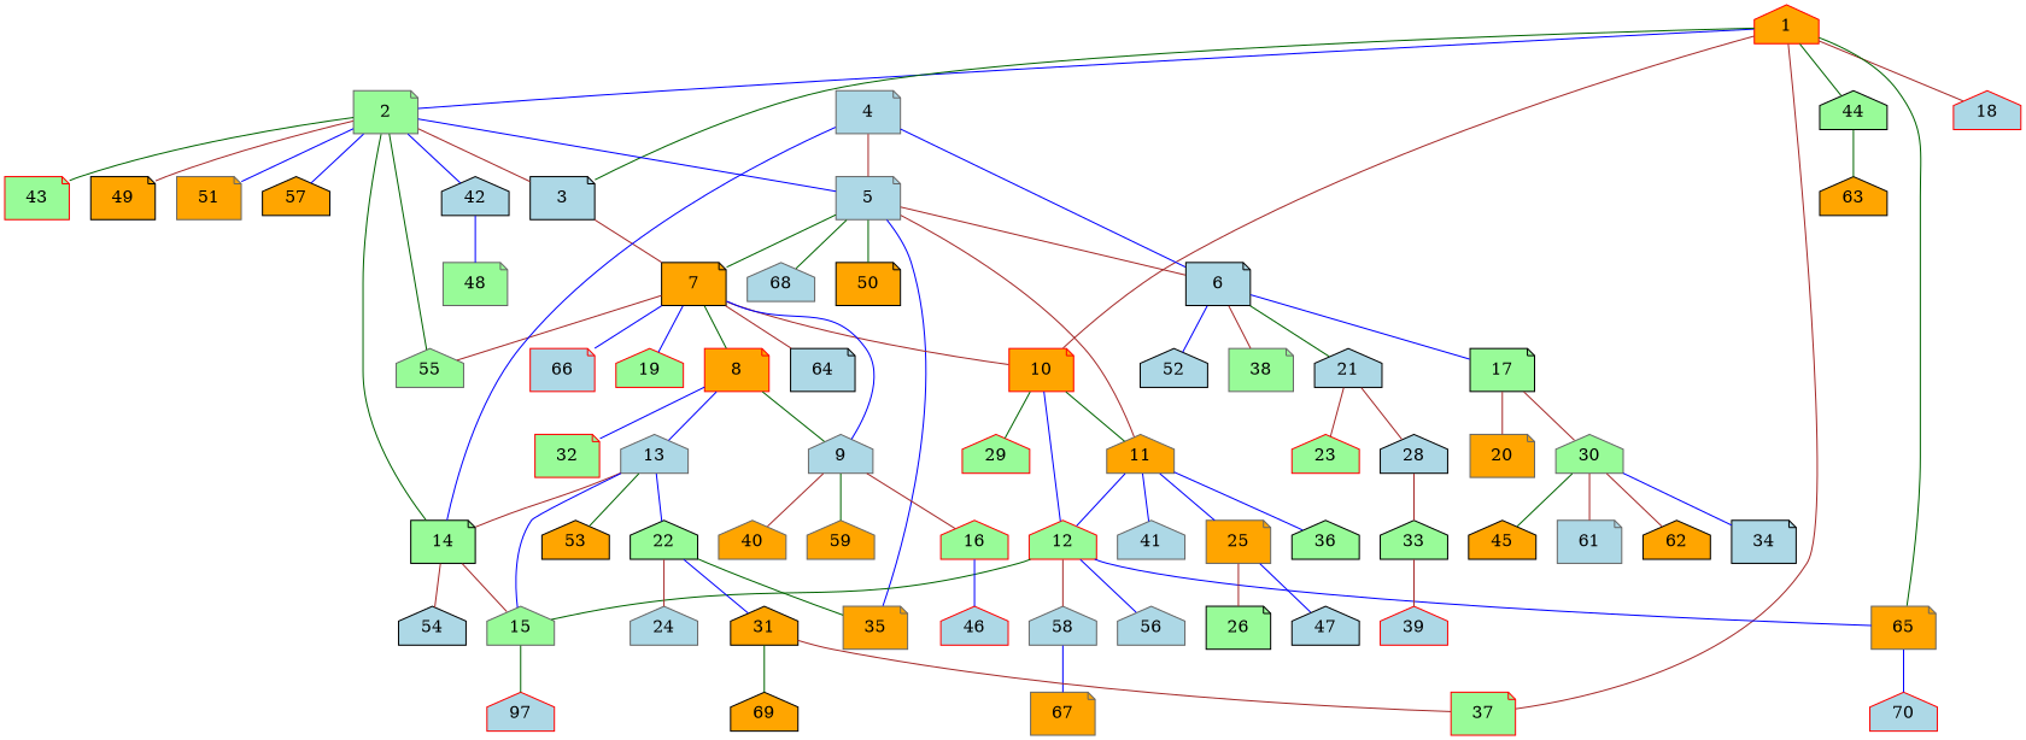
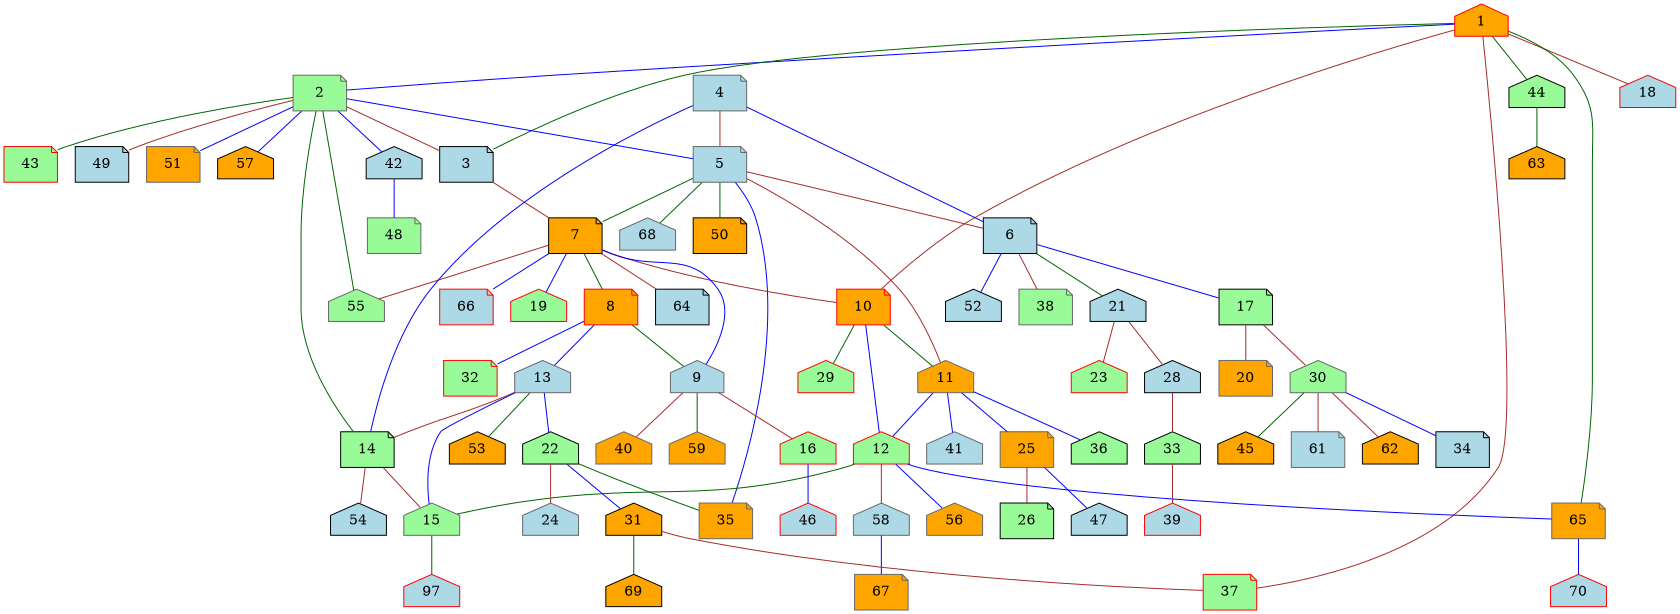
  graph {
    node [color=black fillcolor=lightblue shape=house style=filled]
    edge [color=blue]
    1 [color=red fillcolor=orange]
    2 [color=gray40 fillcolor=palegreen shape=note]
    3 [shape=note]
    10 [color=red fillcolor=orange shape=note]
    18 [color=red]
    37 [color=red fillcolor=palegreen shape=note]
    44 [fillcolor=palegreen]
    65 [color=gray40 fillcolor=orange shape=note]
    5 [color=gray40 shape=note]
    14 [fillcolor=palegreen shape=note]
    42
    43 [color=red fillcolor=palegreen shape=note]
-   49 [fillcolor=orange shape=note]
+   49 [shape=note]
    51 [color=gray40 fillcolor=orange shape=note]
    55 [color=gray40 fillcolor=palegreen]
    57 [fillcolor=orange]
    7 [fillcolor=orange shape=note]
    11 [color=gray40 fillcolor=orange]
    12 [color=red fillcolor=palegreen]
    29 [color=red fillcolor=palegreen]
    63 [fillcolor=orange]
    70 [color=red]
    6 [shape=note]
    35 [color=gray40 fillcolor=orange shape=note]
    50 [fillcolor=orange shape=note]
    68 [color=gray40]
    15 [color=gray40 fillcolor=palegreen]
    54
    48 [color=gray40 fillcolor=palegreen shape=note]
    8 [color=red fillcolor=orange shape=note]
    9 [color=gray40]
    19 [color=red fillcolor=palegreen]
    64 [shape=note]
    66 [color=red shape=note]
    4 [color=gray40 shape=note]
    17 [fillcolor=palegreen shape=note]
    21
    38 [color=gray40 fillcolor=palegreen shape=note]
    52
    25 [color=gray40 fillcolor=orange shape=note]
    36 [fillcolor=palegreen]
    41 [color=gray40]
    20 [color=gray40 fillcolor=orange shape=note]
    30 [color=gray40 fillcolor=palegreen]
    23 [color=red fillcolor=palegreen]
    28
    13 [color=gray40]
    32 [color=red fillcolor=palegreen shape=note]
    16 [color=red fillcolor=palegreen]
    40 [color=gray40 fillcolor=orange]
    59 [color=gray40 fillcolor=orange]
    22 [fillcolor=palegreen]
    53 [fillcolor=orange]
    46 [color=red]
-   56 [color=gray40]
+   56 [color=gray40 fillcolor=orange]
    58 [color=gray40]
    26 [fillcolor=palegreen shape=note]
    47
    n59 [color=red label=97]
    67 [color=gray40 fillcolor=orange shape=note]
    24 [color=gray40]
    31 [fillcolor=orange]
    34 [shape=note]
    45 [fillcolor=orange]
    61 [color=gray40 shape=note]
    62 [fillcolor=orange]
    33 [fillcolor=palegreen]
    69 [fillcolor=orange]
    39 [color=red]
    1 -- 2
    1 -- 3 [color=darkgreen]
    1 -- 10 [color=brown]
    1 -- 18 [color=brown]
    1 -- 37 [color=brown]
    1 -- 44 [color=darkgreen]
    1 -- 65 [color=darkgreen]
    2 -- 3 [color=brown]
    2 -- 5
    2 -- 14 [color=darkgreen]
    2 -- 42
    2 -- 43 [color=darkgreen]
    2 -- 49 [color=brown]
    2 -- 51
    2 -- 55 [color=darkgreen]
    2 -- 57
    3 -- 7 [color=brown]
    10 -- 11 [color=darkgreen]
    10 -- 12
    10 -- 29 [color=darkgreen]
    44 -- 63 [color=darkgreen]
    65 -- 70
    5 -- 7 [color=darkgreen]
    5 -- 11 [color=brown]
    5 -- 6 [color=brown]
    5 -- 35
    5 -- 50 [color=darkgreen]
    5 -- 68 [color=darkgreen]
    14 -- 15 [color=brown]
    14 -- 54 [color=brown]
    42 -- 48
    7 -- 10 [color=brown]
    7 -- 55 [color=brown]
    7 -- 8 [color=darkgreen]
    7 -- 9
    7 -- 19
    7 -- 64 [color=brown]
    7 -- 66
    11 -- 12
    11 -- 25
    11 -- 36
    11 -- 41
    12 -- 65
    12 -- 15 [color=darkgreen]
    12 -- 56
    12 -- 58 [color=brown]
    6 -- 17
    6 -- 21 [color=darkgreen]
    6 -- 38 [color=brown]
    6 -- 52
    15 -- n59 [color=darkgreen]
    8 -- 9 [color=darkgreen]
    8 -- 13
    8 -- 32
    9 -- 16 [color=brown]
    9 -- 40 [color=brown]
    9 -- 59 [color=darkgreen]
    4 -- 5 [color=brown]
    4 -- 14
    4 -- 6
    17 -- 20 [color=brown]
    17 -- 30 [color=brown]
    21 -- 23 [color=brown]
    21 -- 28 [color=brown]
    25 -- 26 [color=brown]
    25 -- 47
    30 -- 34
    30 -- 45 [color=darkgreen]
    30 -- 61 [color=brown]
    30 -- 62 [color=brown]
    28 -- 33 [color=brown]
    13 -- 14 [color=brown]
    13 -- 15
    13 -- 22
    13 -- 53 [color=darkgreen]
    16 -- 46
    22 -- 35 [color=darkgreen]
    22 -- 24 [color=brown]
    22 -- 31
    58 -- 67
    31 -- 37 [color=brown]
    31 -- 69 [color=darkgreen]
    33 -- 39 [color=brown]
  }
